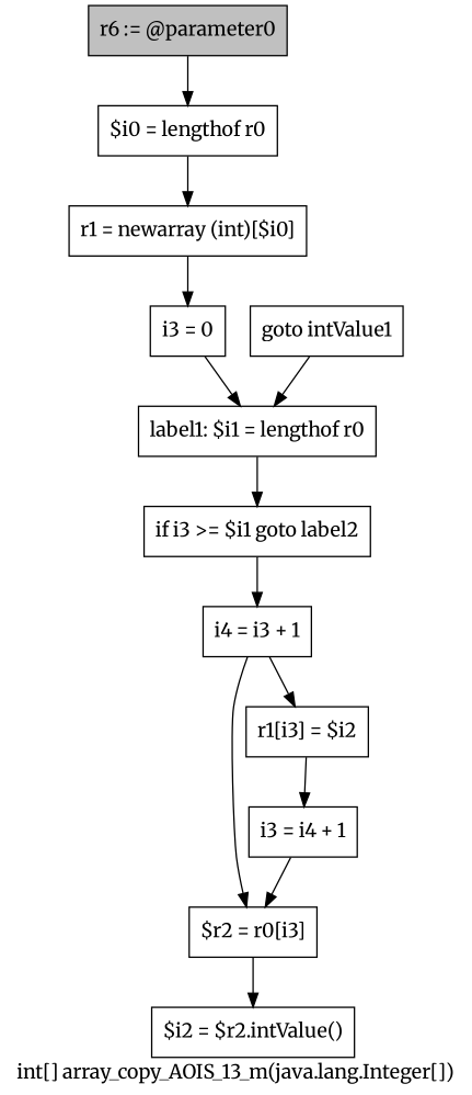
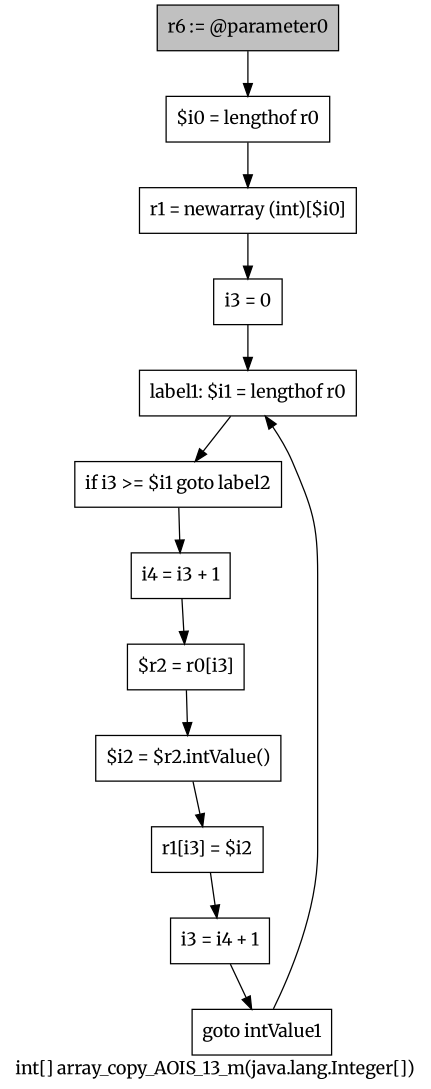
  digraph {
    fontname=Merriweather
    label="int[] array_copy_AOIS_13_m(java.lang.Integer[])"
    node [fontname=Merriweather shape=box]
    edge [fontname=Merriweather]
    n1 [fillcolor=gray label="r6 := @parameter0" style=filled]
    n2 [label="$i0 = lengthof r0"]
    n3 [label="r1 = newarray (int)[$i0]"]
    n4 [label="i3 = 0"]
    n5 [label="label1: $i1 = lengthof r0"]
    n6 [label="if i3 >= $i1 goto label2"]
    n7 [label="i4 = i3 + 1"]
    n8 [label="$r2 = r0[i3]"]
    n9 [label="$i2 = $r2.intValue()"]
    n10 [label="r1[i3] = $i2"]
    n11 [label="i3 = i4 + 1"]
    n12 [label="goto intValue1"]
    n1 -> n2
    n2 -> n3
    n3 -> n4
    n4 -> n5
    n5 -> n6
    n6 -> n7
    n7 -> n8
    n8 -> n9
-   n7 -> n10
+   n9 -> n10
    n10 -> n11
-   n11 -> n8
+   n11 -> n12
    n12 -> n5
  }
